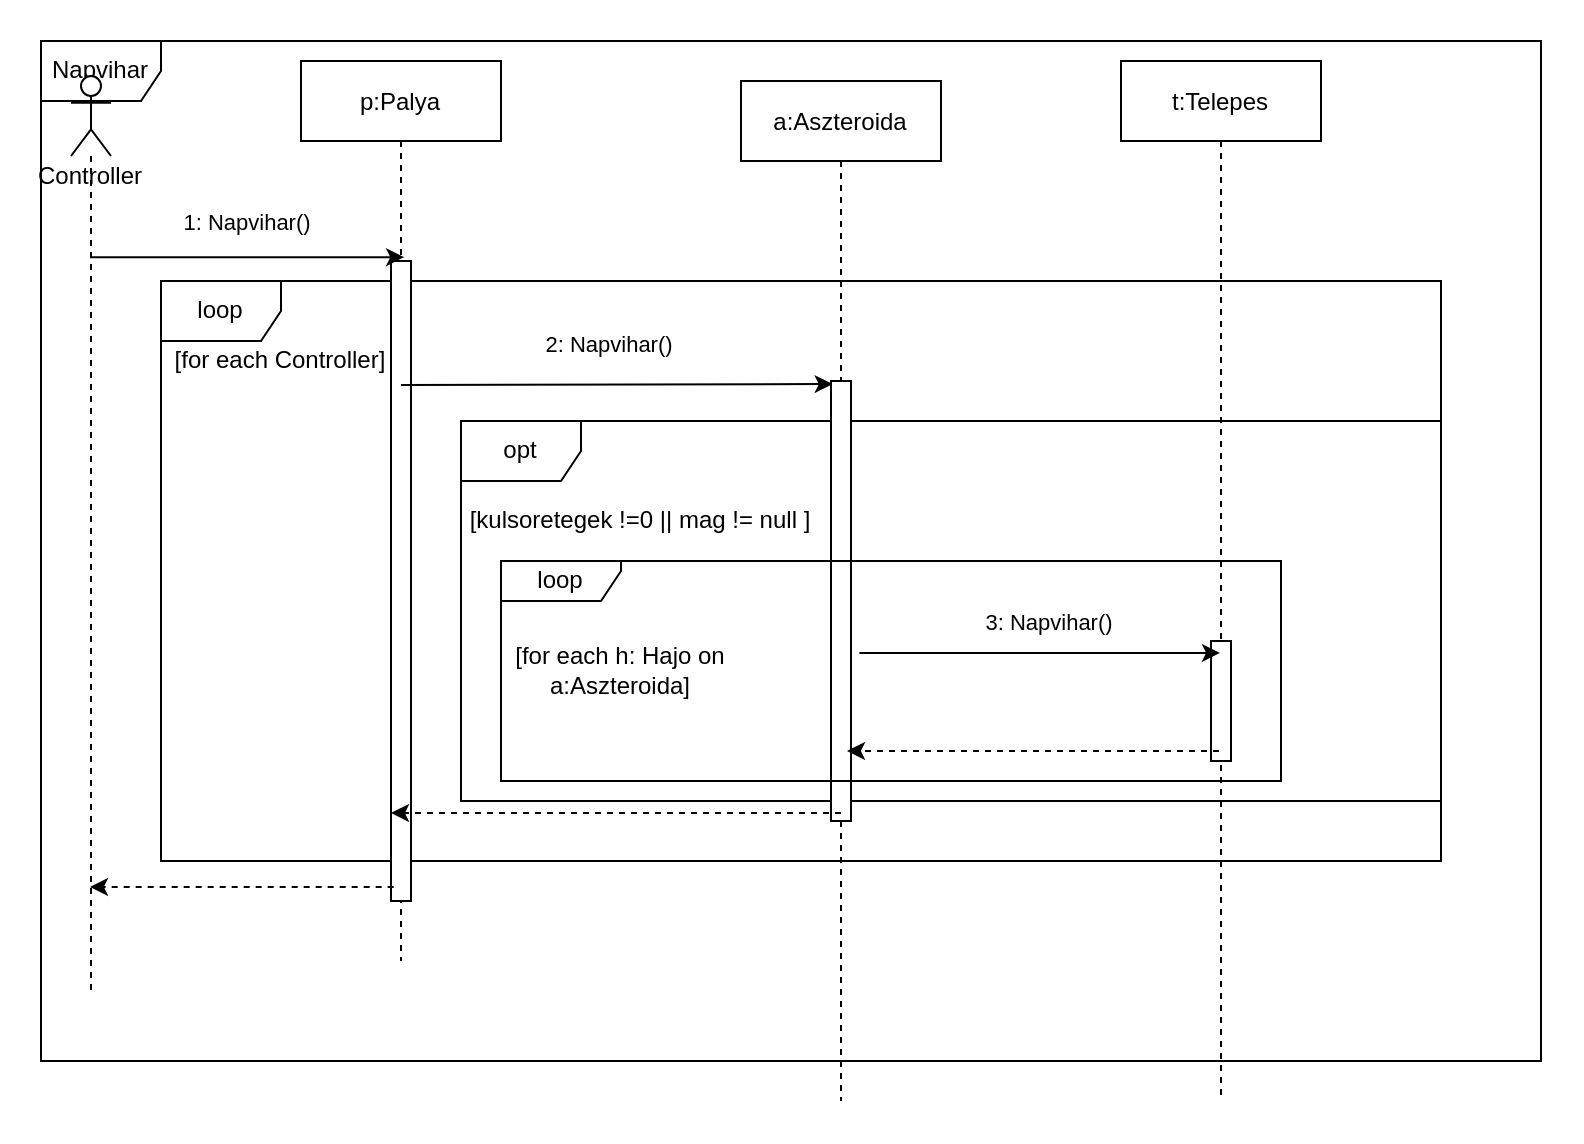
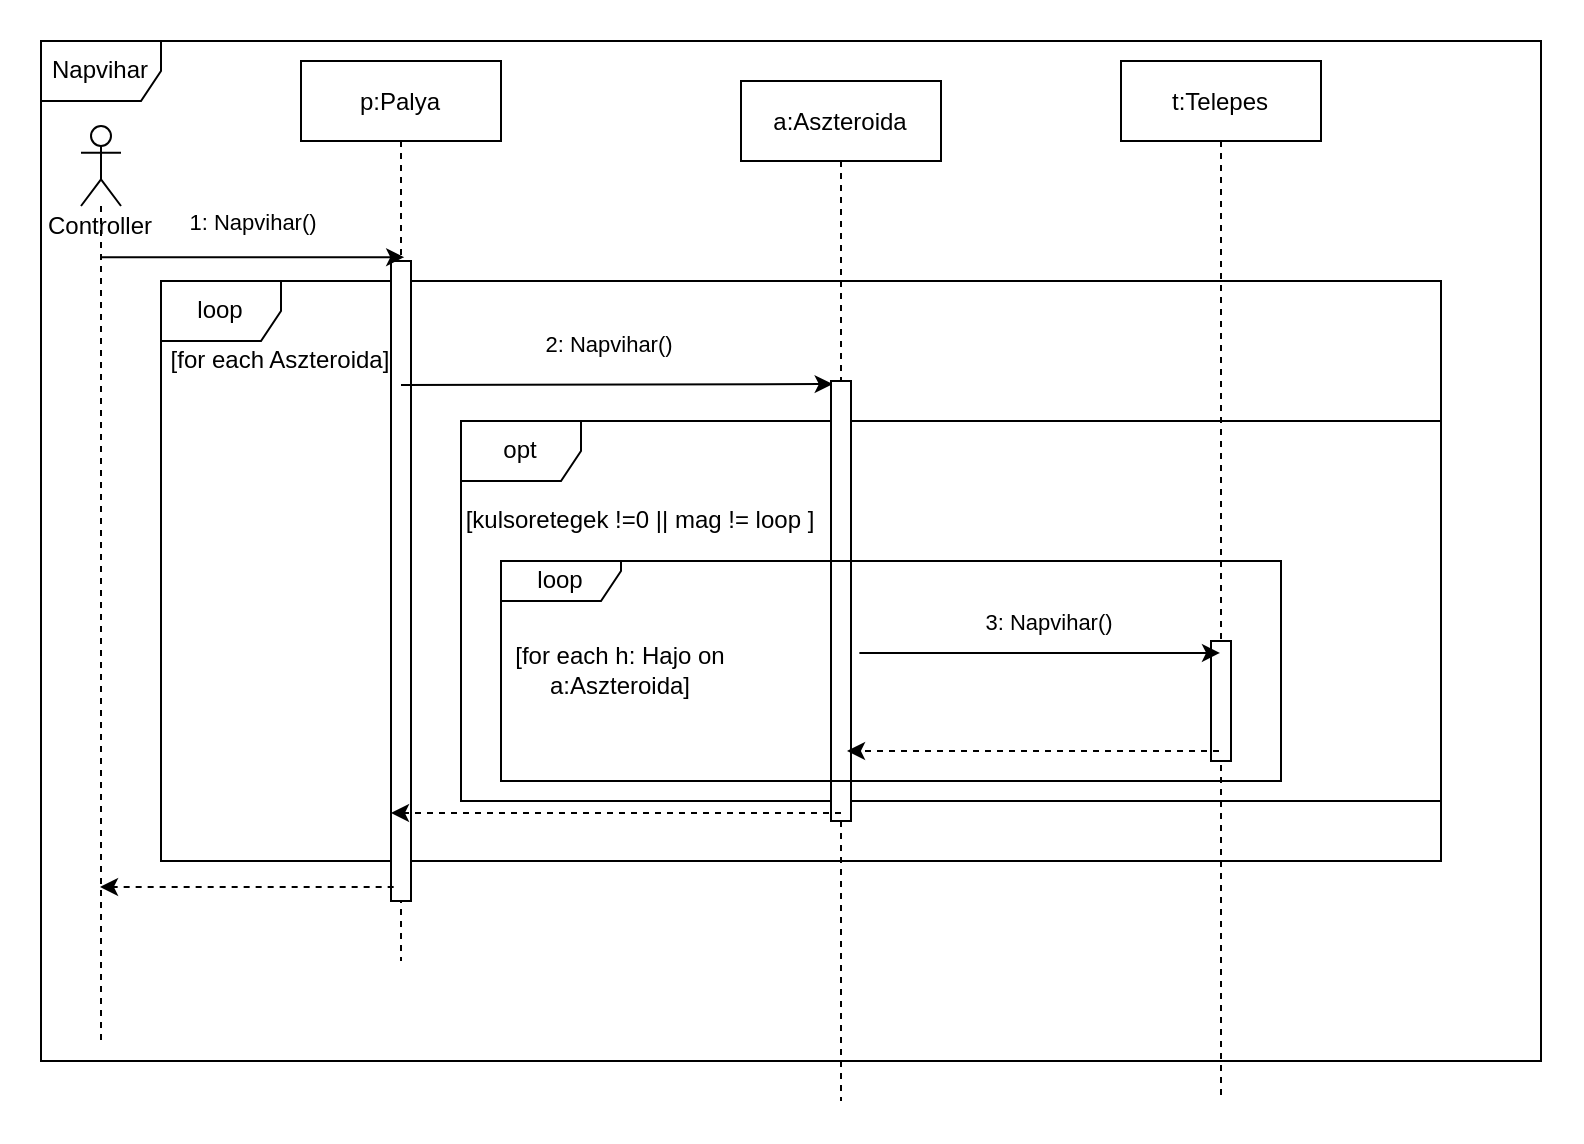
  <mxCell id="0" />
  <mxCell id="1" parent="0" />
  <mxCell id="2" value="Napvihar" style="shape=umlFrame;whiteSpace=wrap;html=1;" vertex="1" parent="1"><mxGeometry y="20" width="750" height="510" as="geometry" x="20" /></mxCell>
  <mxCell id="3" value="loop" style="shape=umlFrame;whiteSpace=wrap;html=1;" vertex="1" parent="1"><mxGeometry x="80" y="140" width="640" height="290" as="geometry" /></mxCell>
  <mxCell id="4" value="opt" style="shape=umlFrame;whiteSpace=wrap;html=1;" vertex="1" parent="1"><mxGeometry x="230" y="210" width="490" height="190" as="geometry" /></mxCell>
  <mxCell id="5" value="p:Palya" style="shape=umlLifeline;perimeter=lifelinePerimeter;container=1;collapsible=0;recursiveResize=0;rounded=0;shadow=0;strokeWidth=1;" vertex="1" parent="1"><mxGeometry x="150" y="30" width="100" height="450" as="geometry" /></mxCell>
  <mxCell id="6" value="" style="points=[];perimeter=orthogonalPerimeter;rounded=0;shadow=0;strokeWidth=1;" vertex="1" parent="5"><mxGeometry x="45" y="100" width="10" height="320" as="geometry" /></mxCell>
  <mxCell id="7" value="1: Napvihar()" style="endArrow=classic;html=1;entryX=0.516;entryY=0.218;entryDx=0;entryDy=0;entryPerimeter=0;" edge="1" parent="1" source="21" target="5"><mxGeometry x="-0.002" y="16" width="50" height="50" relative="1" as="geometry"><mxPoint x="30" y="128" as="sourcePoint" /><mxPoint x="202" y="110" as="targetPoint" /><mxPoint y="-1" as="offset" /></mxGeometry></mxCell>
- <mxCell id="8" value="[for each Controller]" style="text;html=1;strokeColor=none;fillColor=none;align=center;verticalAlign=middle;whiteSpace=wrap;rounded=0;" vertex="1" parent="1"><mxGeometry x="80" y="170" width="120" height="20" as="geometry" /></mxCell>
+ <mxCell id="8" value="[for each Aszteroida]" style="text;html=1;strokeColor=none;fillColor=none;align=center;verticalAlign=middle;whiteSpace=wrap;rounded=0;" vertex="1" parent="1"><mxGeometry x="80" y="170" width="120" height="20" as="geometry" /></mxCell>
  <mxCell id="9" value="2: Napvihar()" style="endArrow=classic;html=1;entryX=0.086;entryY=0.007;entryDx=0;entryDy=0;entryPerimeter=0;" edge="1" parent="1" target="12"><mxGeometry x="-0.033" y="20" width="50" height="50" relative="1" as="geometry"><mxPoint x="200" y="192" as="sourcePoint" /><mxPoint x="344" y="201" as="targetPoint" /><mxPoint as="offset" /></mxGeometry></mxCell>
- <mxCell id="10" value="[kulsoretegek !=0 || mag != null ]" style="text;html=1;strokeColor=none;fillColor=none;align=center;verticalAlign=middle;whiteSpace=wrap;rounded=0;" vertex="1" parent="1"><mxGeometry x="220" y="250" width="200" height="20" as="geometry" /></mxCell>
+ <mxCell id="10" value="[kulsoretegek !=0 || mag != loop ]" style="text;html=1;strokeColor=none;fillColor=none;align=center;verticalAlign=middle;whiteSpace=wrap;rounded=0;" vertex="1" parent="1"><mxGeometry x="220" y="250" width="200" height="20" as="geometry" /></mxCell>
  <mxCell id="11" value="a:Aszteroida" style="shape=umlLifeline;perimeter=lifelinePerimeter;container=1;collapsible=0;recursiveResize=0;rounded=0;shadow=0;strokeWidth=1;" vertex="1" parent="1"><mxGeometry x="370" y="40" width="100" height="510" as="geometry" /></mxCell>
  <mxCell id="12" value="" style="points=[];perimeter=orthogonalPerimeter;rounded=0;shadow=0;strokeWidth=1;" vertex="1" parent="11"><mxGeometry x="45" y="150" width="10" height="220" as="geometry" /></mxCell>
  <mxCell id="13" value="t:Telepes" style="shape=umlLifeline;perimeter=lifelinePerimeter;container=1;collapsible=0;recursiveResize=0;rounded=0;shadow=0;strokeWidth=1;" vertex="1" parent="1"><mxGeometry x="560" y="30" width="100" height="520" as="geometry" /></mxCell>
  <mxCell id="14" value="" style="points=[];perimeter=orthogonalPerimeter;rounded=0;shadow=0;strokeWidth=1;" vertex="1" parent="13"><mxGeometry x="45" y="290" width="10" height="60" as="geometry" /></mxCell>
  <mxCell id="15" value="[for each h: Hajo on a:Aszteroida]" style="text;html=1;strokeColor=none;fillColor=none;align=center;verticalAlign=middle;whiteSpace=wrap;rounded=0;" vertex="1" parent="1"><mxGeometry x="250" y="320" width="120" height="30" as="geometry" /></mxCell>
  <mxCell id="16" value="&lt;span style=&quot;color: rgb(0 , 0 , 0) ; font-family: &amp;#34;helvetica&amp;#34; ; font-size: 11px ; font-style: normal ; font-weight: 400 ; letter-spacing: normal ; text-align: center ; text-indent: 0px ; text-transform: none ; word-spacing: 0px ; background-color: rgb(255 , 255 , 255) ; display: inline ; float: none&quot;&gt;3: Napvihar()&lt;/span&gt;" style="endArrow=classic;html=1;exitX=1.419;exitY=0.618;exitDx=0;exitDy=0;exitPerimeter=0;" edge="1" parent="1" source="12" target="13"><mxGeometry x="0.055" y="15" width="50" height="50" relative="1" as="geometry"><mxPoint x="570" y="320" as="sourcePoint" /><mxPoint x="620" y="270" as="targetPoint" /><mxPoint as="offset" /></mxGeometry></mxCell>
  <mxCell id="17" value="" style="endArrow=classic;html=1;dashed=1;" edge="1" parent="1"><mxGeometry width="50" height="50" relative="1" as="geometry"><mxPoint x="609" y="375" as="sourcePoint" /><mxPoint x="423" y="375" as="targetPoint" /></mxGeometry></mxCell>
  <mxCell id="18" value="" style="endArrow=classic;html=1;dashed=1;" edge="1" parent="1"><mxGeometry width="50" height="50" relative="1" as="geometry"><mxPoint x="420" y="406" as="sourcePoint" /><mxPoint x="195" y="406" as="targetPoint" /></mxGeometry></mxCell>
  <mxCell id="19" value="" style="endArrow=classic;html=1;dashed=1;exitX=0.133;exitY=0.978;exitDx=0;exitDy=0;exitPerimeter=0;" edge="1" parent="1" source="6" target="21"><mxGeometry width="50" height="50" relative="1" as="geometry"><mxPoint x="124.03" y="470" as="sourcePoint" /><mxPoint x="50" y="443" as="targetPoint" /></mxGeometry></mxCell>
  <mxCell id="20" value="loop" style="shape=umlFrame;whiteSpace=wrap;html=1;width=60;height=20;" vertex="1" parent="1"><mxGeometry x="250" y="280" width="390" height="110" as="geometry" /></mxCell>
- <mxCell id="21" value="Controller" style="shape=umlLifeline;participant=umlActor;perimeter=lifelinePerimeter;whiteSpace=wrap;html=1;container=1;collapsible=0;recursiveResize=0;verticalAlign=top;spacingTop=36;outlineConnect=0;" vertex="1" parent="1"><mxGeometry x="35" y="37.5" width="20" height="457.5" as="geometry" /></mxCell>
+ <mxCell id="21" value="Controller" style="shape=umlLifeline;participant=umlActor;perimeter=lifelinePerimeter;whiteSpace=wrap;html=1;container=1;collapsible=0;recursiveResize=0;verticalAlign=top;spacingTop=36;outlineConnect=0;" vertex="1" parent="1"><mxGeometry x="40" y="62.5" width="20" height="457.5" as="geometry" /></mxCell>
